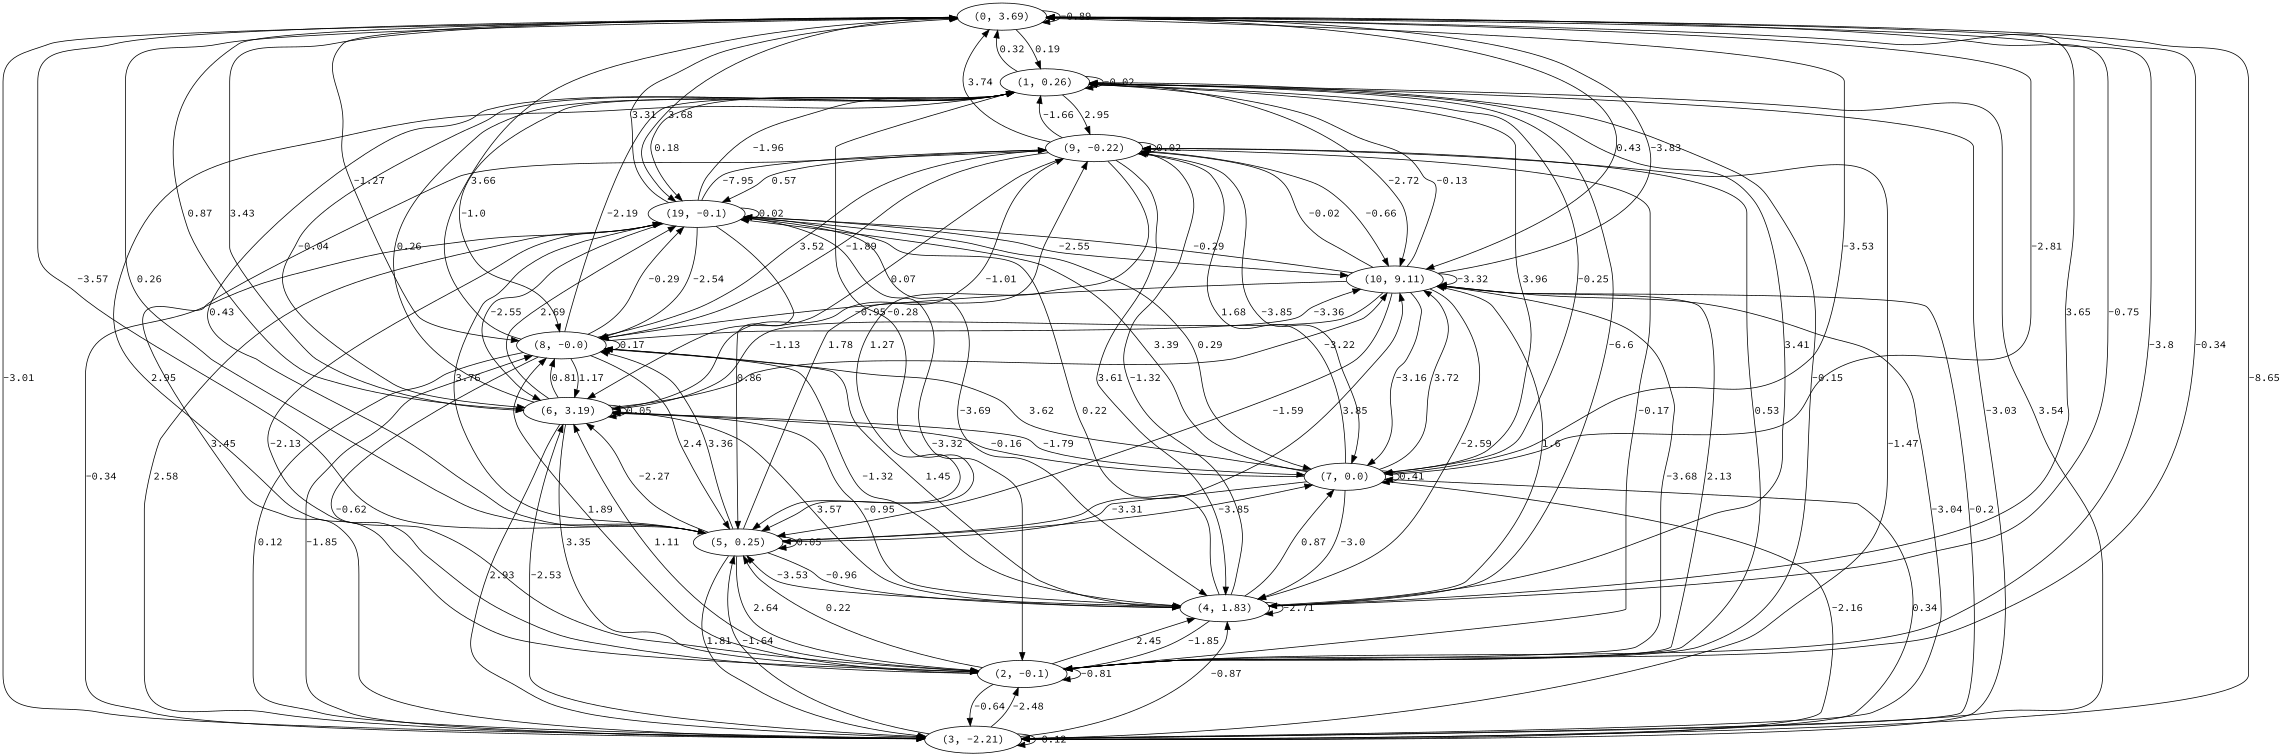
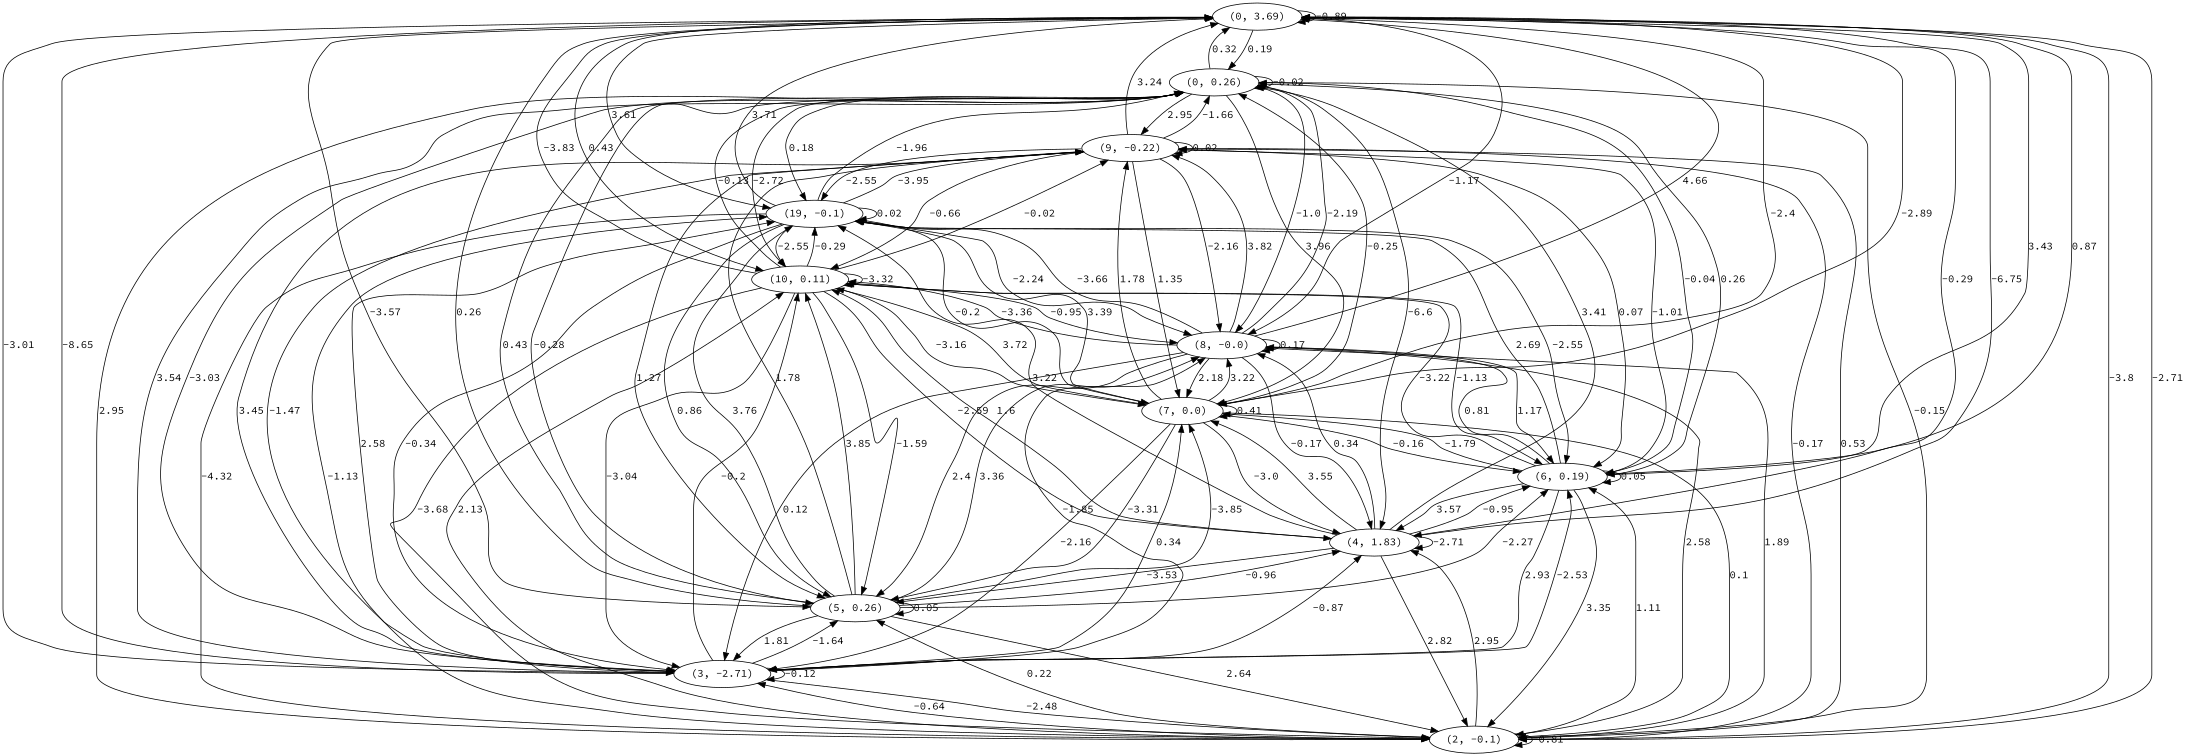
  digraph {
    fontname="Source Code Pro"
    node [fontname="Source Code Pro"]
    edge [fontname="Source Code Pro"]
    n1 [label="(0, 3.69)"]
-   n2 [label="(1, 0.26)"]
+   n2 [label="(0, 0.26)"]
    n3 [label="(2, -0.1)"]
-   n4 [label="(3, -2.21)"]
+   n4 [label="(3, -2.71)"]
    n5 [label="(4, 1.83)"]
-   n6 [label="(5, 0.25)"]
-   n7 [label="(6, 3.19)"]
+   n6 [label="(5, 0.26)"]
+   n7 [label="(6, 0.19)"]
    n8 [label="(7, 0.0)"]
    n9 [label="(8, -0.0)"]
-   n10 [label="(10, 9.11)"]
+   n10 [label="(10, 0.11)"]
    n11 [label="(19, -0.1)"]
    n12 [label="(9, -0.22)"]
    n1 -> n1 [label=-0.89]
    n1 -> n2 [label=0.19]
    n1 -> n3 [label=-3.8]
    n1 -> n4 [label=-3.01]
-   n1 -> n5 [label=3.65]
+   n1 -> n5 [label=-0.29]
    n1 -> n6 [label=-3.57]
    n1 -> n7 [label=3.43]
-   n1 -> n8 [label=-3.53]
-   n1 -> n9 [label=-1.27]
+   n1 -> n8 [label=-2.4]
+   n1 -> n9 [label=-1.17]
    n1 -> n10 [label=0.43]
-   n1 -> n11 [label=3.68]
+   n1 -> n11 [label=3.61]
    n2 -> n1 [label=0.32]
    n2 -> n2 [label=-0.02]
    n2 -> n3 [label=2.95]
    n2 -> n4 [label=-3.03]
    n2 -> n5 [label=-6.6]
    n2 -> n6 [label=-0.28]
    n2 -> n7 [label=-0.04]
    n2 -> n8 [label=3.96]
    n2 -> n9 [label=-1.0]
    n2 -> n10 [label=-2.72]
    n2 -> n11 [label=0.18]
    n2 -> n12 [label=2.95]
-   n3 -> n1 [label=-0.34]
+   n3 -> n1 [label=-2.71]
    n3 -> n2 [label=-0.15]
    n3 -> n3 [label=-0.81]
    n3 -> n4 [label=-0.64]
-   n3 -> n5 [label=2.45]
+   n3 -> n5 [label=2.95]
    n3 -> n6 [label=0.22]
    n3 -> n7 [label=1.11]
    n3 -> n9 [label=1.89]
    n3 -> n10 [label=2.13]
-   n3 -> n11 [label=-2.13]
+   n3 -> n11 [label=-1.13]
    n3 -> n12 [label=0.53]
    n4 -> n1 [label=-8.65]
    n4 -> n2 [label=3.54]
    n4 -> n3 [label=-2.48]
    n4 -> n4 [label=-0.12]
    n4 -> n5 [label=-0.87]
    n4 -> n6 [label=-1.64]
    n4 -> n7 [label=-2.53]
    n4 -> n8 [label=0.34]
    n4 -> n9 [label=-1.85]
    n4 -> n10 [label=-0.2]
    n4 -> n11 [label=2.58]
    n4 -> n12 [label=-1.47]
-   n5 -> n1 [label=-0.75]
+   n5 -> n1 [label=-6.75]
    n5 -> n2 [label=3.41]
-   n5 -> n3 [label=-1.85]
+   n5 -> n3 [label=2.82]
    n5 -> n5 [label=-2.71]
    n5 -> n6 [label=-3.53]
    n5 -> n7 [label=-0.95]
-   n5 -> n8 [label=0.87]
-   n5 -> n9 [label=1.45]
+   n5 -> n8 [label=3.55]
+   n5 -> n9 [label=0.34]
    n5 -> n10 [label=1.6]
-   n5 -> n11 [label=0.22]
-   n5 -> n12 [label=-1.32]
+   n5 -> n11 [label=3.22]
    n6 -> n1 [label=0.26]
    n6 -> n2 [label=0.43]
    n6 -> n3 [label=2.64]
    n6 -> n4 [label=1.81]
    n6 -> n5 [label=-0.96]
    n6 -> n6 [label=0.05]
    n6 -> n7 [label=-2.27]
    n6 -> n8 [label=-3.85]
    n6 -> n9 [label=3.36]
    n6 -> n10 [label=3.85]
    n6 -> n11 [label=3.76]
    n6 -> n12 [label=1.78]
    n7 -> n1 [label=0.87]
    n7 -> n2 [label=0.26]
    n7 -> n3 [label=3.35]
    n7 -> n4 [label=2.93]
    n7 -> n5 [label=3.57]
    n7 -> n7 [label=0.05]
    n7 -> n8 [label=-1.79]
    n7 -> n9 [label=0.81]
    n7 -> n10 [label=-3.22]
    n7 -> n11 [label=2.69]
    n7 -> n12 [label=-1.01]
-   n8 -> n1 [label=-2.81]
+   n8 -> n1 [label=-2.89]
    n8 -> n2 [label=-0.25]
+   n8 -> n3 [label=0.1]
    n8 -> n4 [label=-2.16]
    n8 -> n5 [label=-3.0]
    n8 -> n6 [label=-3.31]
    n8 -> n7 [label=-0.16]
    n8 -> n8 [label=0.41]
-   n8 -> n9 [label=3.62]
+   n8 -> n9 [label=3.22]
    n8 -> n10 [label=3.72]
    n8 -> n11 [label=3.39]
-   n8 -> n12 [label=1.68]
-   n9 -> n1 [label=3.66]
+   n8 -> n12 [label=1.78]
+   n9 -> n1 [label=4.66]
    n9 -> n2 [label=-2.19]
-   n9 -> n3 [label=-0.62]
+   n9 -> n3 [label=2.58]
    n9 -> n4 [label=0.12]
-   n9 -> n5 [label=-1.32]
+   n9 -> n5 [label=-0.17]
    n9 -> n6 [label=2.4]
    n9 -> n7 [label=1.17]
+   n9 -> n8 [label=2.18]
    n9 -> n9 [label=0.17]
    n9 -> n10 [label=-3.36]
-   n9 -> n11 [label=-0.29]
-   n9 -> n12 [label=3.52]
+   n9 -> n11 [label=-3.66]
+   n9 -> n12 [label=3.82]
    n10 -> n1 [label=-3.83]
    n10 -> n2 [label=-0.13]
    n10 -> n3 [label=-3.68]
    n10 -> n4 [label=-3.04]
    n10 -> n5 [label=-2.59]
    n10 -> n6 [label=-1.59]
    n10 -> n7 [label=-1.13]
    n10 -> n8 [label=-3.16]
    n10 -> n9 [label=-0.95]
    n10 -> n10 [label=-3.32]
    n10 -> n11 [label=-0.29]
    n10 -> n12 [label=-0.02]
-   n11 -> n1 [label=3.31]
+   n11 -> n1 [label=3.71]
    n11 -> n2 [label=-1.96]
-   n11 -> n3 [label=-3.32]
+   n11 -> n3 [label=-4.32]
    n11 -> n4 [label=-0.34]
-   n11 -> n5 [label=-3.69]
    n11 -> n6 [label=0.86]
    n11 -> n7 [label=-2.55]
-   n11 -> n8 [label=0.29]
-   n11 -> n9 [label=-2.54]
+   n11 -> n8 [label=-0.2]
+   n11 -> n9 [label=-2.24]
    n11 -> n10 [label=-2.55]
    n11 -> n11 [label=0.02]
-   n11 -> n12 [label=-7.95]
-   n12 -> n1 [label=3.74]
+   n11 -> n12 [label=-3.95]
+   n12 -> n1 [label=3.24]
    n12 -> n2 [label=-1.66]
    n12 -> n3 [label=-0.17]
    n12 -> n4 [label=3.45]
-   n12 -> n5 [label=3.61]
    n12 -> n6 [label=1.27]
    n12 -> n7 [label=0.07]
-   n12 -> n8 [label=-3.85]
-   n12 -> n9 [label=-1.89]
+   n12 -> n8 [label=1.35]
+   n12 -> n9 [label=-2.16]
    n12 -> n10 [label=-0.66]
-   n12 -> n11 [label=0.57]
+   n12 -> n11 [label=-2.55]
    n12 -> n12 [label=0.02]
  }
